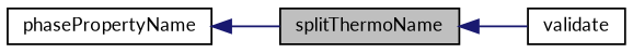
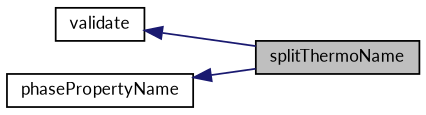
  digraph {
    fontname=Lato
    rankdir=LR
    node [color=black fontname=Lato fontsize=10 shape=record]
    edge [color=midnightblue dir=back fontname=Lato fontsize=10 labelfontname=Helvetica labelfontsize=10 style=solid]
    n1 [fillcolor=grey75 fontcolor=black height=0.2 label=splitThermoName style=filled width=0.4]
    n2 [height=0.2 label=validate width=0.4]
    n3 [height=0.2 label=phasePropertyName width=0.4]
-   n1 -> n2
+   n2 -> n1
    n3 -> n1
  }
